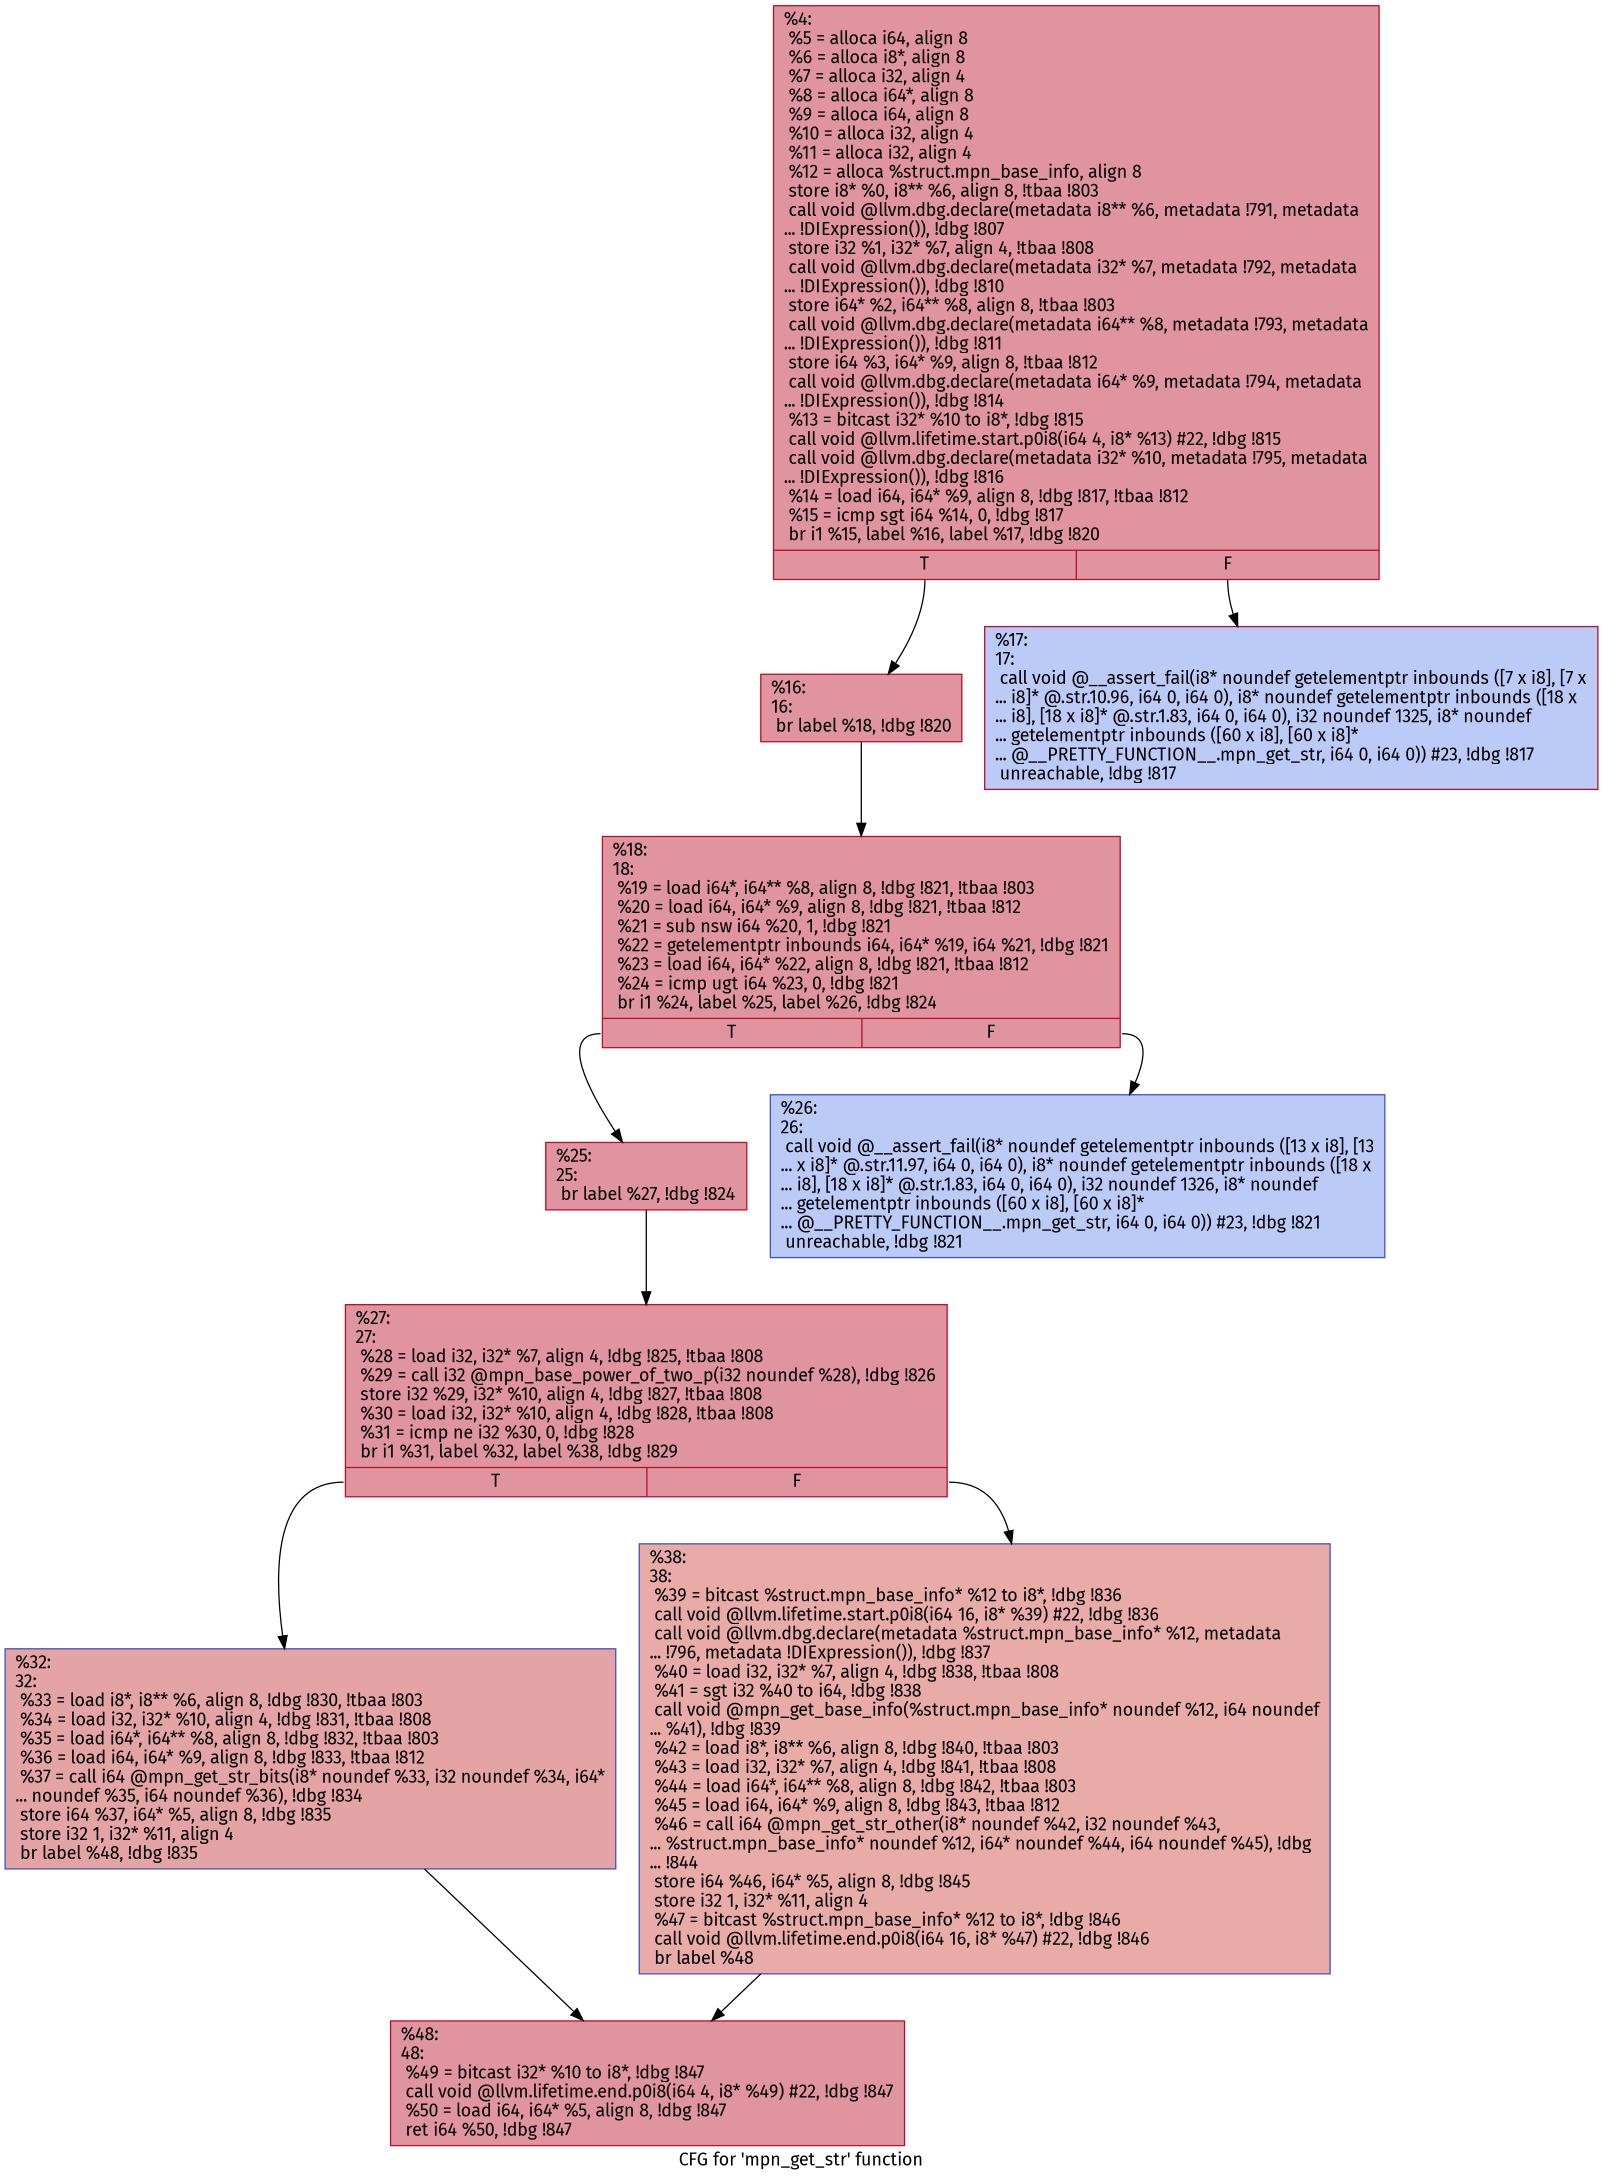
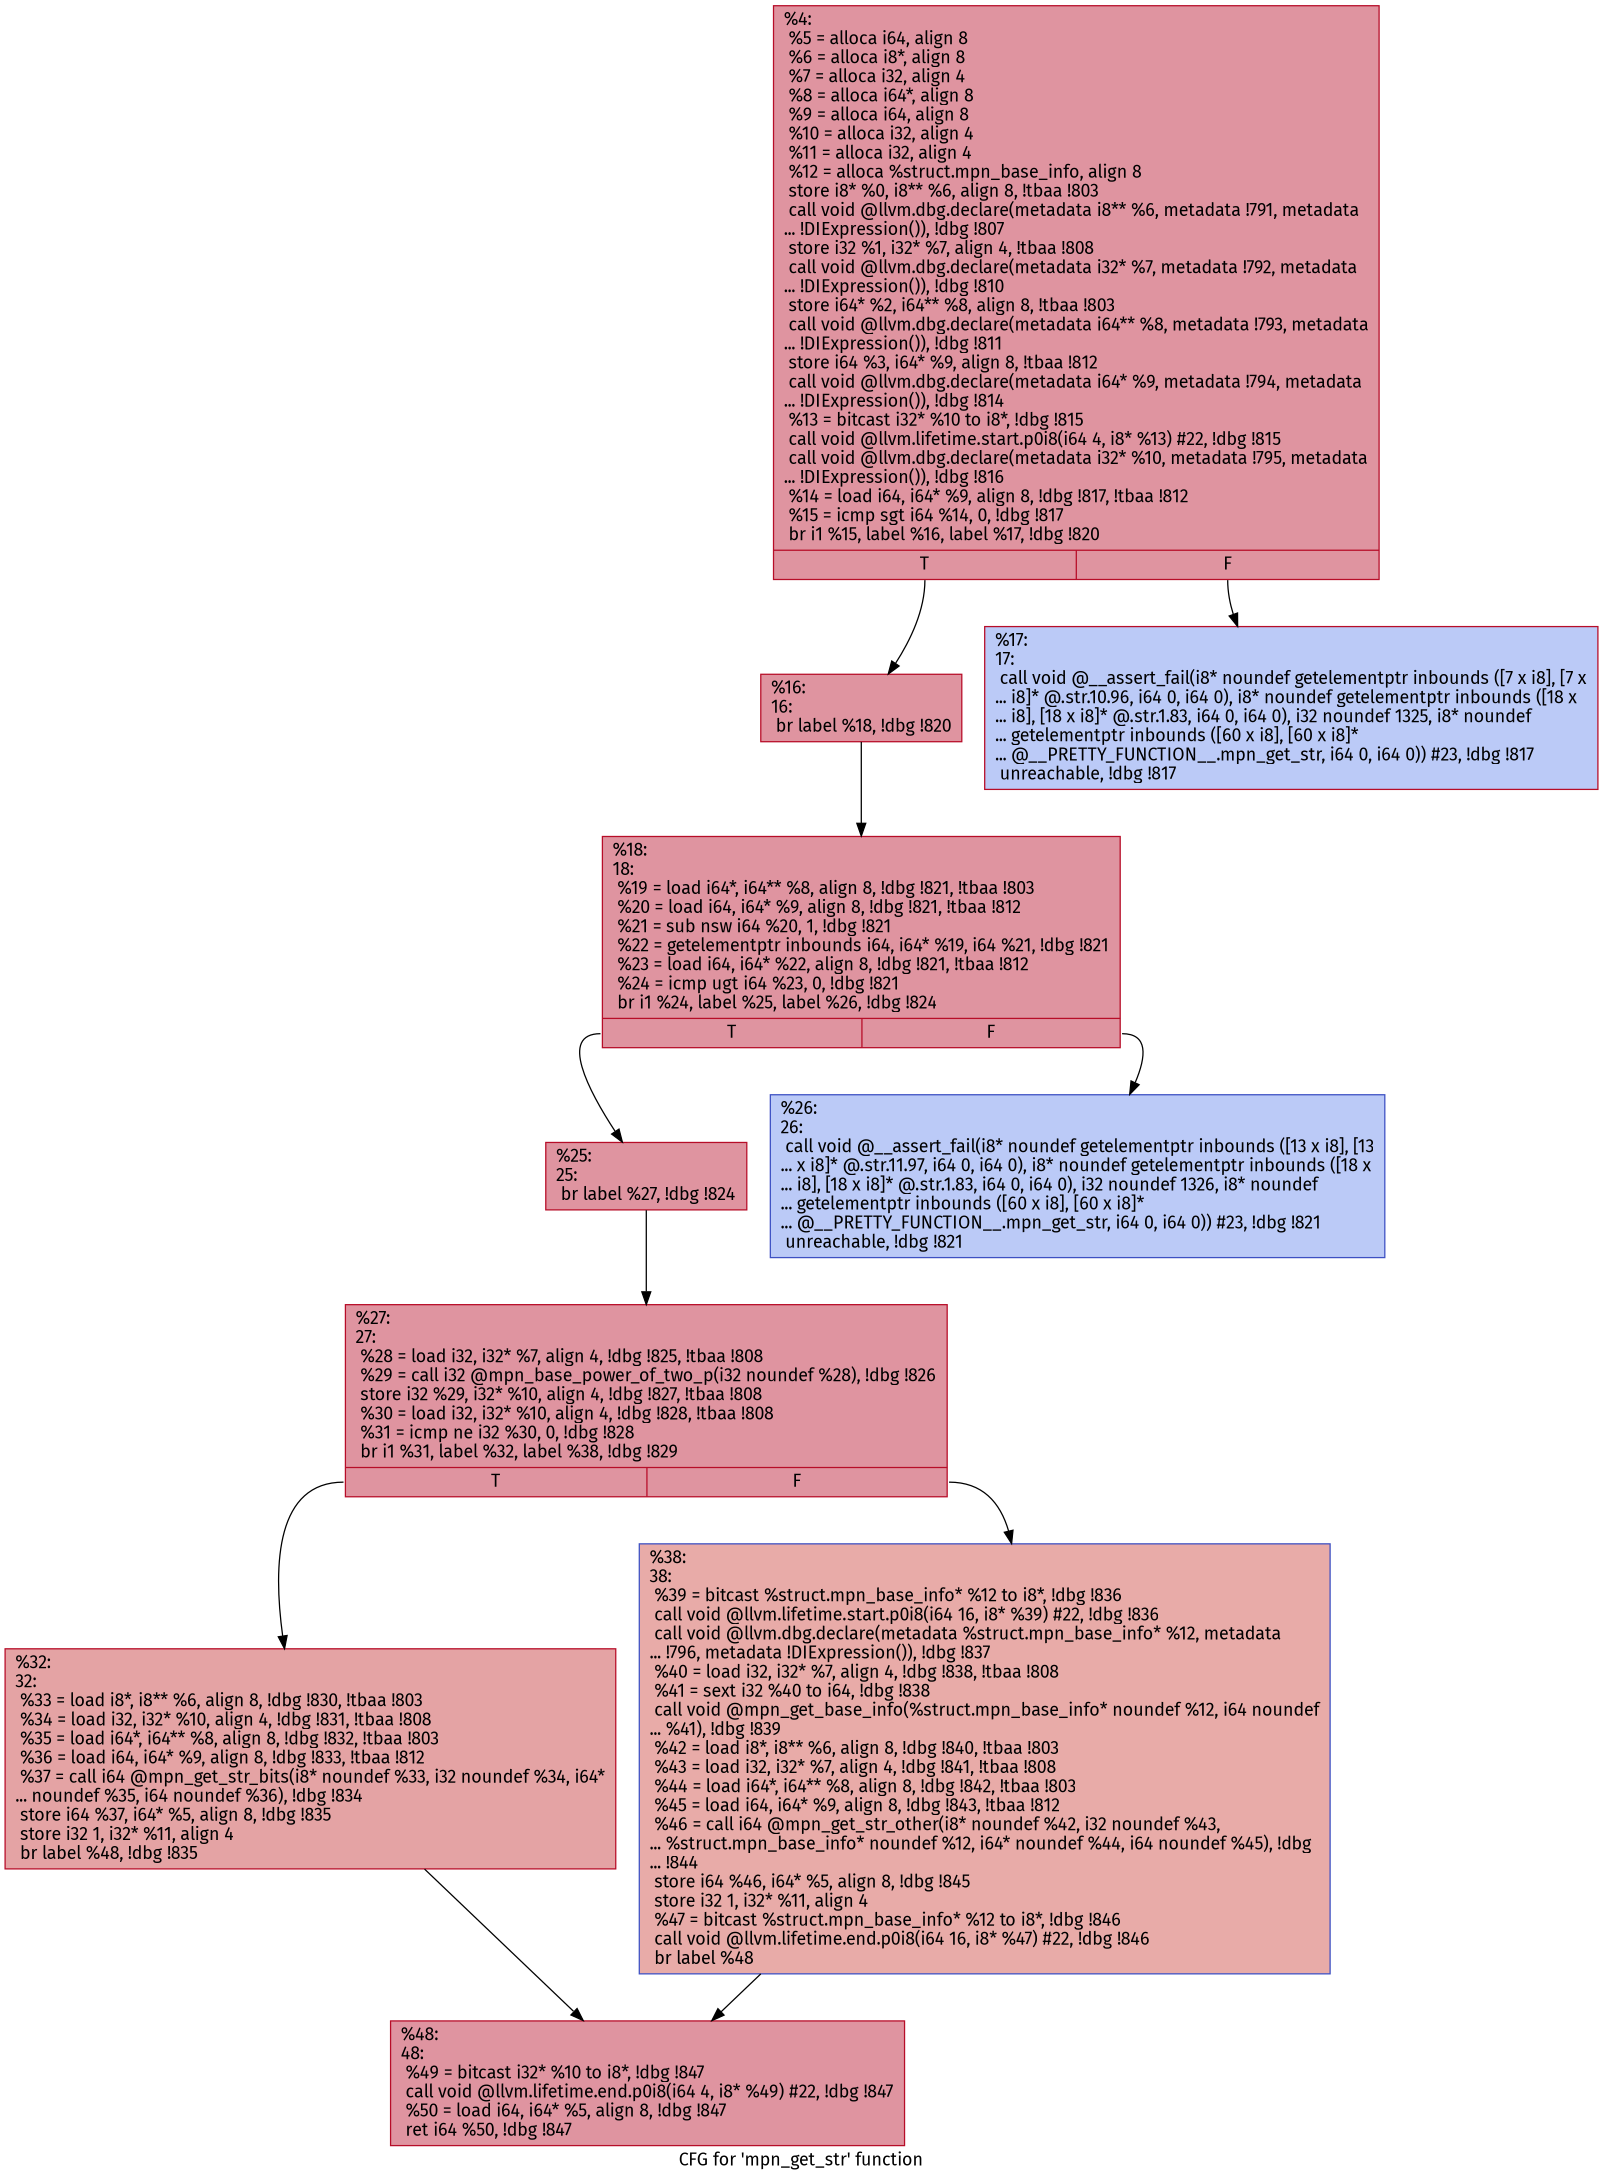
  digraph {
    fontname="Fira Sans"
    label="CFG for 'mpn_get_str' function"
    node [color="#b70d28ff" fillcolor="#b70d2870" fontname="Fira Sans" shape=record style=filled]
    edge [fontname="Fira Sans"]
    n1 [label="{%4:\l  %5 = alloca i64, align 8\l  %6 = alloca i8*, align 8\l  %7 = alloca i32, align 4\l  %8 = alloca i64*, align 8\l  %9 = alloca i64, align 8\l  %10 = alloca i32, align 4\l  %11 = alloca i32, align 4\l  %12 = alloca %struct.mpn_base_info, align 8\l  store i8* %0, i8** %6, align 8, !tbaa !803\l  call void @llvm.dbg.declare(metadata i8** %6, metadata !791, metadata\l... !DIExpression()), !dbg !807\l  store i32 %1, i32* %7, align 4, !tbaa !808\l  call void @llvm.dbg.declare(metadata i32* %7, metadata !792, metadata\l... !DIExpression()), !dbg !810\l  store i64* %2, i64** %8, align 8, !tbaa !803\l  call void @llvm.dbg.declare(metadata i64** %8, metadata !793, metadata\l... !DIExpression()), !dbg !811\l  store i64 %3, i64* %9, align 8, !tbaa !812\l  call void @llvm.dbg.declare(metadata i64* %9, metadata !794, metadata\l... !DIExpression()), !dbg !814\l  %13 = bitcast i32* %10 to i8*, !dbg !815\l  call void @llvm.lifetime.start.p0i8(i64 4, i8* %13) #22, !dbg !815\l  call void @llvm.dbg.declare(metadata i32* %10, metadata !795, metadata\l... !DIExpression()), !dbg !816\l  %14 = load i64, i64* %9, align 8, !dbg !817, !tbaa !812\l  %15 = icmp sgt i64 %14, 0, !dbg !817\l  br i1 %15, label %16, label %17, !dbg !820\l|{<s0>T|<s1>F}}"]
    n2 [label="{%16:\l16:                                               \l  br label %18, !dbg !820\l}"]
    n3 [fillcolor="#6687ed70" label="{%17:\l17:                                               \l  call void @__assert_fail(i8* noundef getelementptr inbounds ([7 x i8], [7 x\l... i8]* @.str.10.96, i64 0, i64 0), i8* noundef getelementptr inbounds ([18 x\l... i8], [18 x i8]* @.str.1.83, i64 0, i64 0), i32 noundef 1325, i8* noundef\l... getelementptr inbounds ([60 x i8], [60 x i8]*\l... @__PRETTY_FUNCTION__.mpn_get_str, i64 0, i64 0)) #23, !dbg !817\l  unreachable, !dbg !817\l}"]
    n4 [label="{%18:\l18:                                               \l  %19 = load i64*, i64** %8, align 8, !dbg !821, !tbaa !803\l  %20 = load i64, i64* %9, align 8, !dbg !821, !tbaa !812\l  %21 = sub nsw i64 %20, 1, !dbg !821\l  %22 = getelementptr inbounds i64, i64* %19, i64 %21, !dbg !821\l  %23 = load i64, i64* %22, align 8, !dbg !821, !tbaa !812\l  %24 = icmp ugt i64 %23, 0, !dbg !821\l  br i1 %24, label %25, label %26, !dbg !824\l|{<s0>T|<s1>F}}"]
    n5 [label="{%25:\l25:                                               \l  br label %27, !dbg !824\l}"]
    n6 [color="#3d50c3ff" fillcolor="#6687ed70" label="{%26:\l26:                                               \l  call void @__assert_fail(i8* noundef getelementptr inbounds ([13 x i8], [13\l... x i8]* @.str.11.97, i64 0, i64 0), i8* noundef getelementptr inbounds ([18 x\l... i8], [18 x i8]* @.str.1.83, i64 0, i64 0), i32 noundef 1326, i8* noundef\l... getelementptr inbounds ([60 x i8], [60 x i8]*\l... @__PRETTY_FUNCTION__.mpn_get_str, i64 0, i64 0)) #23, !dbg !821\l  unreachable, !dbg !821\l}"]
    n7 [label="{%27:\l27:                                               \l  %28 = load i32, i32* %7, align 4, !dbg !825, !tbaa !808\l  %29 = call i32 @mpn_base_power_of_two_p(i32 noundef %28), !dbg !826\l  store i32 %29, i32* %10, align 4, !dbg !827, !tbaa !808\l  %30 = load i32, i32* %10, align 4, !dbg !828, !tbaa !808\l  %31 = icmp ne i32 %30, 0, !dbg !828\l  br i1 %31, label %32, label %38, !dbg !829\l|{<s0>T|<s1>F}}"]
-   n8 [color="#3d50c3ff" fillcolor="#c32e3170" label="{%32:\l32:                                               \l  %33 = load i8*, i8** %6, align 8, !dbg !830, !tbaa !803\l  %34 = load i32, i32* %10, align 4, !dbg !831, !tbaa !808\l  %35 = load i64*, i64** %8, align 8, !dbg !832, !tbaa !803\l  %36 = load i64, i64* %9, align 8, !dbg !833, !tbaa !812\l  %37 = call i64 @mpn_get_str_bits(i8* noundef %33, i32 noundef %34, i64*\l... noundef %35, i64 noundef %36), !dbg !834\l  store i64 %37, i64* %5, align 8, !dbg !835\l  store i32 1, i32* %11, align 4\l  br label %48, !dbg !835\l}"]
-   n9 [color="#3d50c3ff" fillcolor="#cc403a70" label="{%38:\l38:                                               \l  %39 = bitcast %struct.mpn_base_info* %12 to i8*, !dbg !836\l  call void @llvm.lifetime.start.p0i8(i64 16, i8* %39) #22, !dbg !836\l  call void @llvm.dbg.declare(metadata %struct.mpn_base_info* %12, metadata\l... !796, metadata !DIExpression()), !dbg !837\l  %40 = load i32, i32* %7, align 4, !dbg !838, !tbaa !808\l  %41 = sgt i32 %40 to i64, !dbg !838\l  call void @mpn_get_base_info(%struct.mpn_base_info* noundef %12, i64 noundef\l... %41), !dbg !839\l  %42 = load i8*, i8** %6, align 8, !dbg !840, !tbaa !803\l  %43 = load i32, i32* %7, align 4, !dbg !841, !tbaa !808\l  %44 = load i64*, i64** %8, align 8, !dbg !842, !tbaa !803\l  %45 = load i64, i64* %9, align 8, !dbg !843, !tbaa !812\l  %46 = call i64 @mpn_get_str_other(i8* noundef %42, i32 noundef %43,\l... %struct.mpn_base_info* noundef %12, i64* noundef %44, i64 noundef %45), !dbg\l... !844\l  store i64 %46, i64* %5, align 8, !dbg !845\l  store i32 1, i32* %11, align 4\l  %47 = bitcast %struct.mpn_base_info* %12 to i8*, !dbg !846\l  call void @llvm.lifetime.end.p0i8(i64 16, i8* %47) #22, !dbg !846\l  br label %48\l}"]
+   n8 [fillcolor="#c32e3170" label="{%32:\l32:                                               \l  %33 = load i8*, i8** %6, align 8, !dbg !830, !tbaa !803\l  %34 = load i32, i32* %10, align 4, !dbg !831, !tbaa !808\l  %35 = load i64*, i64** %8, align 8, !dbg !832, !tbaa !803\l  %36 = load i64, i64* %9, align 8, !dbg !833, !tbaa !812\l  %37 = call i64 @mpn_get_str_bits(i8* noundef %33, i32 noundef %34, i64*\l... noundef %35, i64 noundef %36), !dbg !834\l  store i64 %37, i64* %5, align 8, !dbg !835\l  store i32 1, i32* %11, align 4\l  br label %48, !dbg !835\l}"]
+   n9 [color="#3d50c3ff" fillcolor="#cc403a70" label="{%38:\l38:                                               \l  %39 = bitcast %struct.mpn_base_info* %12 to i8*, !dbg !836\l  call void @llvm.lifetime.start.p0i8(i64 16, i8* %39) #22, !dbg !836\l  call void @llvm.dbg.declare(metadata %struct.mpn_base_info* %12, metadata\l... !796, metadata !DIExpression()), !dbg !837\l  %40 = load i32, i32* %7, align 4, !dbg !838, !tbaa !808\l  %41 = sext i32 %40 to i64, !dbg !838\l  call void @mpn_get_base_info(%struct.mpn_base_info* noundef %12, i64 noundef\l... %41), !dbg !839\l  %42 = load i8*, i8** %6, align 8, !dbg !840, !tbaa !803\l  %43 = load i32, i32* %7, align 4, !dbg !841, !tbaa !808\l  %44 = load i64*, i64** %8, align 8, !dbg !842, !tbaa !803\l  %45 = load i64, i64* %9, align 8, !dbg !843, !tbaa !812\l  %46 = call i64 @mpn_get_str_other(i8* noundef %42, i32 noundef %43,\l... %struct.mpn_base_info* noundef %12, i64* noundef %44, i64 noundef %45), !dbg\l... !844\l  store i64 %46, i64* %5, align 8, !dbg !845\l  store i32 1, i32* %11, align 4\l  %47 = bitcast %struct.mpn_base_info* %12 to i8*, !dbg !846\l  call void @llvm.lifetime.end.p0i8(i64 16, i8* %47) #22, !dbg !846\l  br label %48\l}"]
    n10 [label="{%48:\l48:                                               \l  %49 = bitcast i32* %10 to i8*, !dbg !847\l  call void @llvm.lifetime.end.p0i8(i64 4, i8* %49) #22, !dbg !847\l  %50 = load i64, i64* %5, align 8, !dbg !847\l  ret i64 %50, !dbg !847\l}"]
    n1 -> n2 [tailport=s0]
    n1 -> n3 [tailport=s1]
    n2 -> n4
    n4 -> n5 [tailport=s0]
    n4 -> n6 [tailport=s1]
    n5 -> n7
    n7 -> n8 [tailport=s0]
    n7 -> n9 [tailport=s1]
    n8 -> n10
    n9 -> n10
  }
